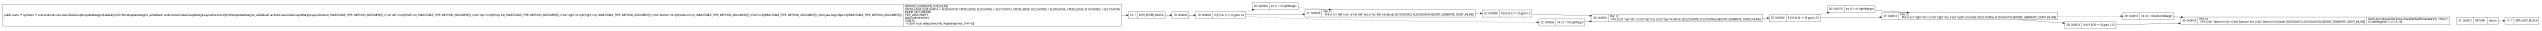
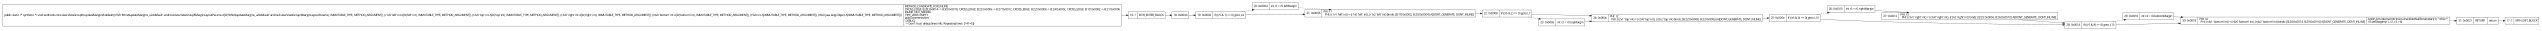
  digraph {
    fontname="Open Sans"
    rankdir=LR
    node [fontname="Open Sans" shape=record]
    edge [fontname="Open Sans"]
    n1 [label="{16\:\ ?|MTH_ENTER_BLOCK\l}"]
    n2 [label="{18\:\ 0x0000}"]
    n3 [label="{19\:\ 0x0002|if ((r5 & 1) == 0) goto L4\l}"]
    n4 [label="{20\:\ 0x0004|int r1 = r0.leftMargin\l}"]
    n5 [label="{21\:\ 0x0006|PHI: r1 \l  PHI: (r1v1 'left' int) = (r1v0 'left' int), (r1v2 'left' int) binds: [B:19:0x0002, B:20:0x0004] A[DONT_GENERATE, DONT_INLINE]\l}"]
    n6 [label="{22\:\ 0x0008|if ((r5 & 2) == 0) goto L7\l}"]
    n7 [label="{23\:\ 0x000a|int r2 = r0.topMargin\l}"]
    n8 [label="{24\:\ 0x000c|PHI: r2 \l  PHI: (r2v1 'top' int) = (r2v0 'top' int), (r2v2 'top' int) binds: [B:22:0x0008, B:23:0x000a] A[DONT_GENERATE, DONT_INLINE]\l}"]
    n9 [label="{25\:\ 0x000e|if ((r5 & 4) == 0) goto L10\l}"]
    n10 [label="{26\:\ 0x0010|int r3 = r0.rightMargin\l}"]
    n11 [label="{27\:\ 0x0012|PHI: r3 \l  PHI: (r3v1 'right' int) = (r3v0 'right' int), (r3v2 'right' int) binds: [B:25:0x000e, B:26:0x0010] A[DONT_GENERATE, DONT_INLINE]\l}"]
    n12 [label="{28\:\ 0x0014|if ((r5 & 8) == 0) goto L13\l}"]
    n13 [label="{29\:\ 0x0016|int r4 = r0.bottomMargin\l}"]
    n14 [label="{30\:\ 0x0018|PHI: r4 \l  PHI: (r4v1 'bottom' int) = (r4v0 'bottom' int), (r4v2 'bottom' int) binds: [B:28:0x0014, B:29:0x0016] A[DONT_GENERATE, DONT_INLINE]\l|kotlin.jvm.internal.Intrinsics.checkNotNullParameter(r0, \"\<this\>\")\lr0.setMargins(r1, r2, r3, r4)\l}"]
    n15 [label="{31\:\ 0x0021|RETURN\l|return\l}"]
    n16 [label="{17\:\ ?|MTH_EXIT_BLOCK\l}"]
    n17 [label="{public static \/* synthetic *\/ void androidx.core.view.ViewGroupKt.updateMargins$default((r0v0 '$this$updateMargins_u24default' android.view.ViewGroup$MarginLayoutParams A[D('$this$updateMargins_u24default' android.view.ViewGroup$MarginLayoutParams), IMMUTABLE_TYPE, METHOD_ARGUMENT]), (r1v0 'left' int A[D('left' int), IMMUTABLE_TYPE, METHOD_ARGUMENT]), (r2v0 'top' int A[D('top' int), IMMUTABLE_TYPE, METHOD_ARGUMENT]), (r3v0 'right' int A[D('right' int), IMMUTABLE_TYPE, METHOD_ARGUMENT]), (r4v0 'bottom' int A[D('bottom' int), IMMUTABLE_TYPE, METHOD_ARGUMENT]), (r5v0 int A[IMMUTABLE_TYPE, METHOD_ARGUMENT]), (r6v0 java.lang.Object A[IMMUTABLE_TYPE, METHOD_ARGUMENT]))  | METHOD_CANDIDATE_FOR_INLINE\lCROSS_EDGE: B:28:0x0014 \-\> B:30:0x0018, CROSS_EDGE: B:25:0x000e \-\> B:27:0x0012, CROSS_EDGE: B:22:0x0008 \-\> B:24:0x000c, CROSS_EDGE: B:19:0x0002 \-\> B:21:0x0006\lINLINE_NOT_NEEDED\lTYPE_VARS: EMPTY\lJadxCommentsAttr\{\l DEBUG: \l \-\> Don't trust debug lines info. Repeating lines: [141=5]\}\l}"]
    n1 -> n2
    n2 -> n3
    n3 -> n4 [style=dashed]
    n3 -> n5
    n4 -> n5 [style=dashed]
    n5 -> n6
-   n3 -> n7 [style=dashed]
+   n6 -> n7 [style=dashed]
    n6 -> n8
    n7 -> n8
    n8 -> n9
    n9 -> n10 [style=dashed]
-   n9 -> n11
+   n9 -> n12
    n10 -> n11
    n11 -> n12
-   n11 -> n13 [style=dashed]
+   n12 -> n13 [style=dashed]
    n12 -> n14
    n13 -> n14
+   n14 -> n15
    n15 -> n16
    n17 -> n1
  }
